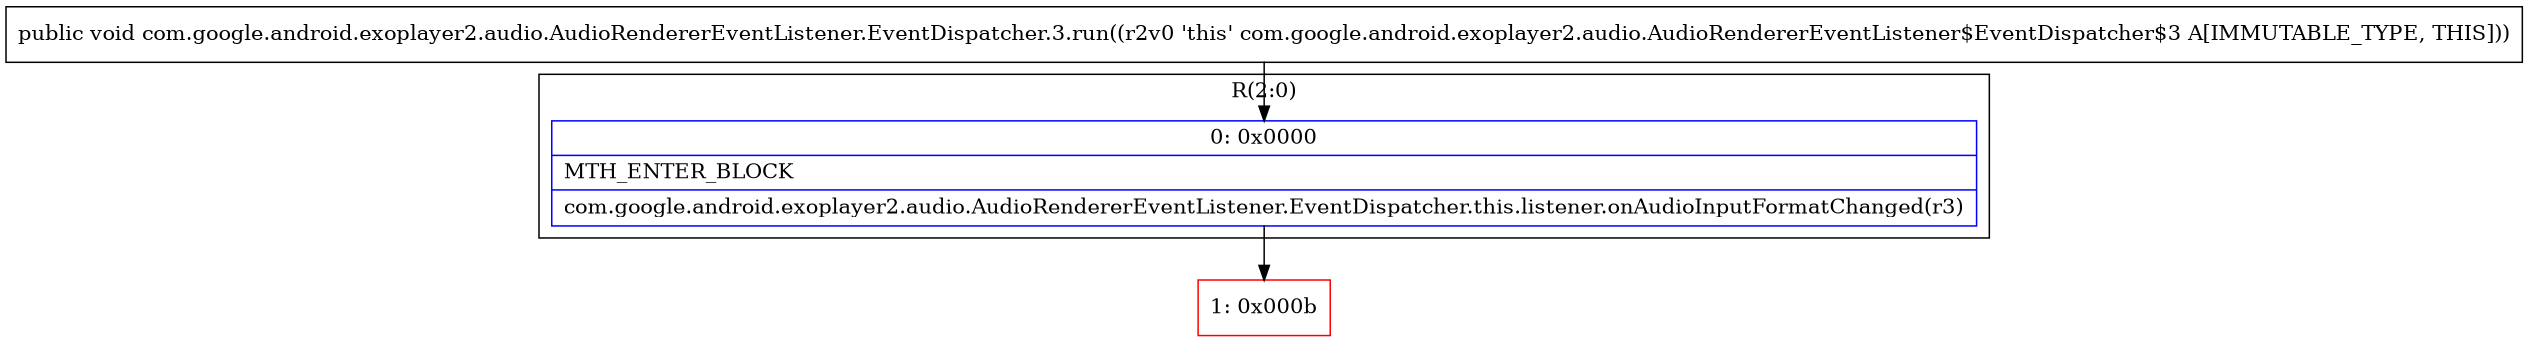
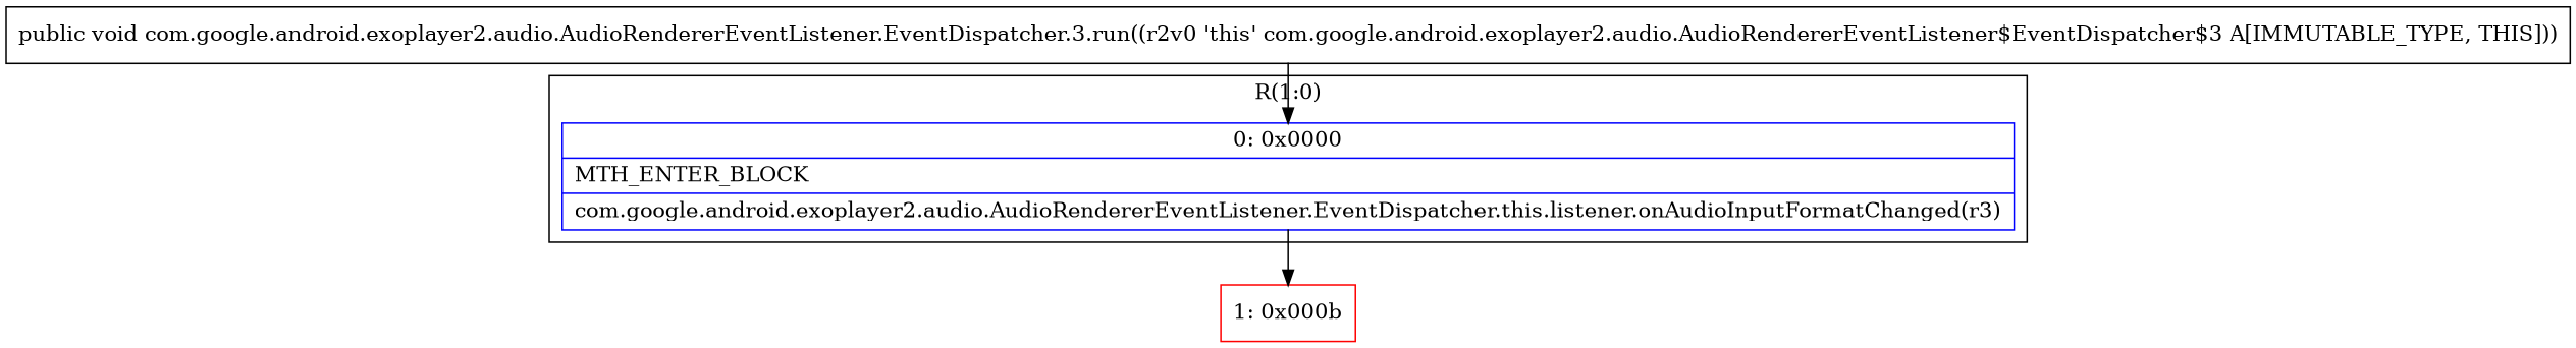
  digraph {
    node [shape=record]
    n1 [color=blue label="{0\:\ 0x0000|MTH_ENTER_BLOCK\l|com.google.android.exoplayer2.audio.AudioRendererEventListener.EventDispatcher.this.listener.onAudioInputFormatChanged(r3)\l}"]
    n2 [color=red label="{1\:\ 0x000b}"]
    n3 [label="{public void com.google.android.exoplayer2.audio.AudioRendererEventListener.EventDispatcher.3.run((r2v0 'this' com.google.android.exoplayer2.audio.AudioRendererEventListener$EventDispatcher$3 A[IMMUTABLE_TYPE, THIS])) }"]
    subgraph cluster_1 {
-     label="R(2:0)"
+     label="R(1:0)"
      n1
    }
    n1 -> n2
    n3 -> n1
  }
